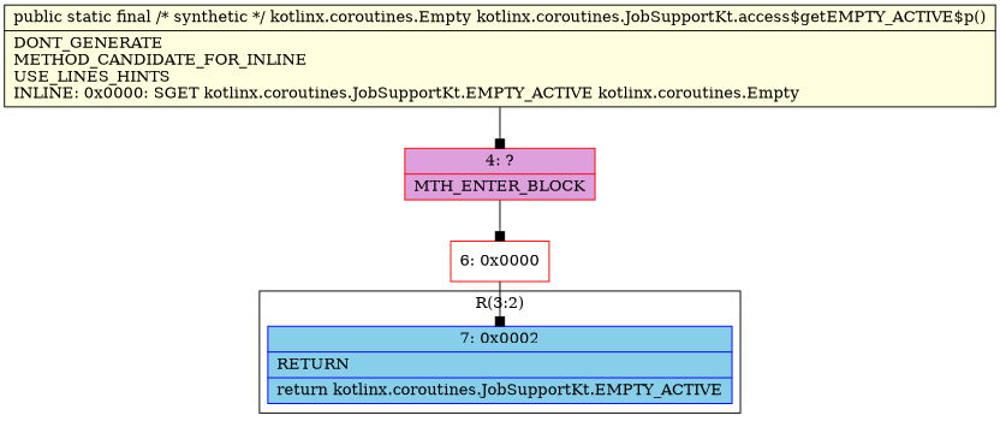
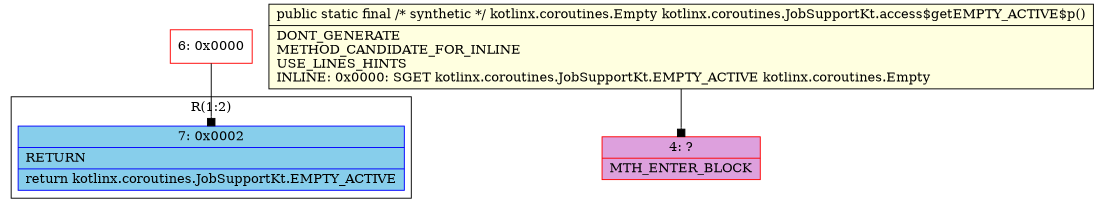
  digraph {
    node [color=red shape=record style=filled]
    edge [arrowhead=box]
    n1 [color=blue fillcolor=skyblue label="{7\:\ 0x0002|RETURN\l|return kotlinx.coroutines.JobSupportKt.EMPTY_ACTIVE\l}"]
    n2 [fillcolor=plum label="{4\:\ ?|MTH_ENTER_BLOCK\l}"]
    n3 [fillcolor=white label="{6\:\ 0x0000}"]
    n4 [fillcolor=lightyellow label="{public static final \/* synthetic *\/ kotlinx.coroutines.Empty kotlinx.coroutines.JobSupportKt.access$getEMPTY_ACTIVE$p()  | DONT_GENERATE\lMETHOD_CANDIDATE_FOR_INLINE\lUSE_LINES_HINTS\lINLINE: 0x0000: SGET   kotlinx.coroutines.JobSupportKt.EMPTY_ACTIVE kotlinx.coroutines.Empty\l}" color=""]
    subgraph cluster_1 {
-     label="R(3:2)"
+     label="R(1:2)"
      n1
    }
-   n2 -> n3
    n3 -> n1
    n4 -> n2
  }
